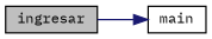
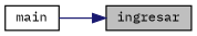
  digraph {
    rankdir=RL
    fontname="IBM Plex Mono"
    node [color=black fontname="IBM Plex Mono" fontsize=10 shape=record style=filled]
    n1 [fillcolor=grey75 fontcolor=black height=0.2 label=ingresar width=0.4]
    n2 [fillcolor=white height=0.2 label=main width=0.4]
-   n2 -> n1 [color=midnightblue dir=back fontname="IBM Plex Mono" fontsize=10 labelfontname=Helvetica labelfontsize=10 style=solid]
+   n1 -> n2 [color=midnightblue dir=back fontname="IBM Plex Mono" fontsize=10 labelfontname=Helvetica labelfontsize=10 style=solid]
  }
